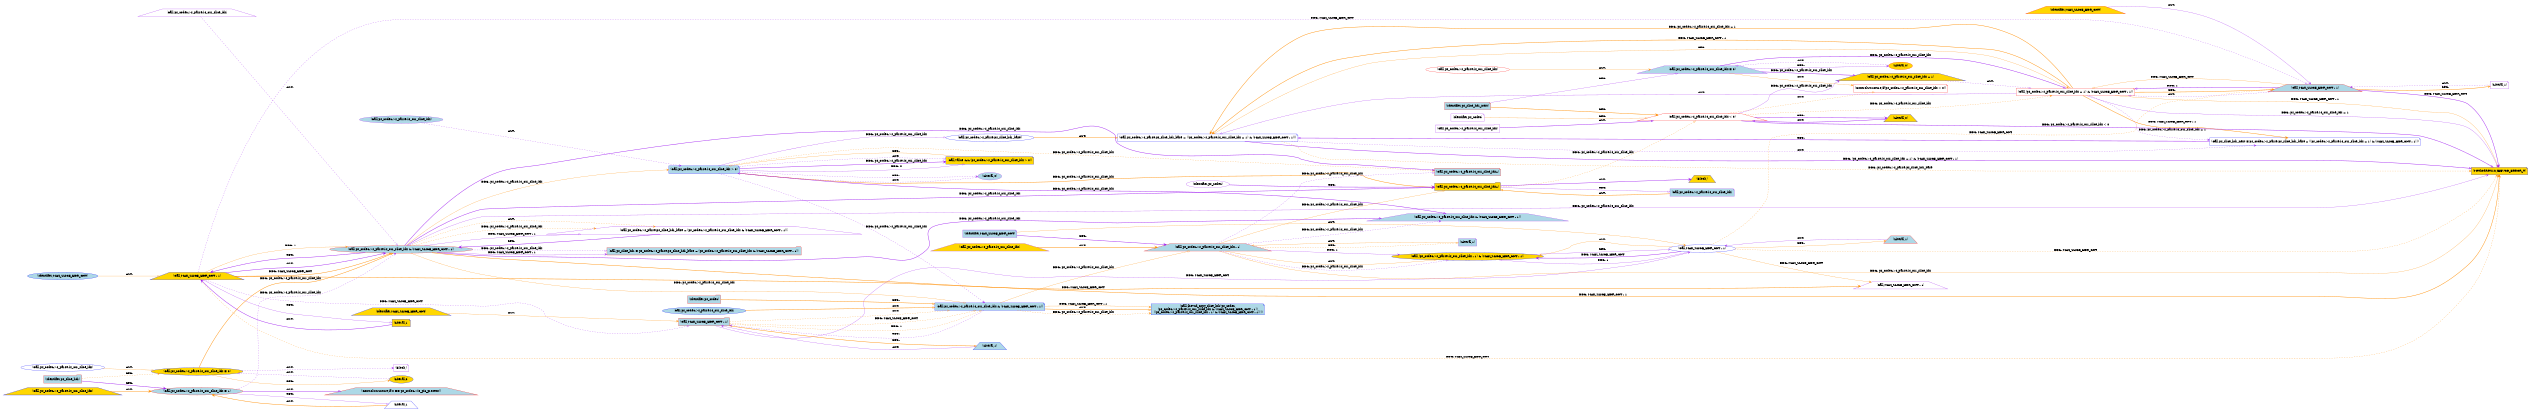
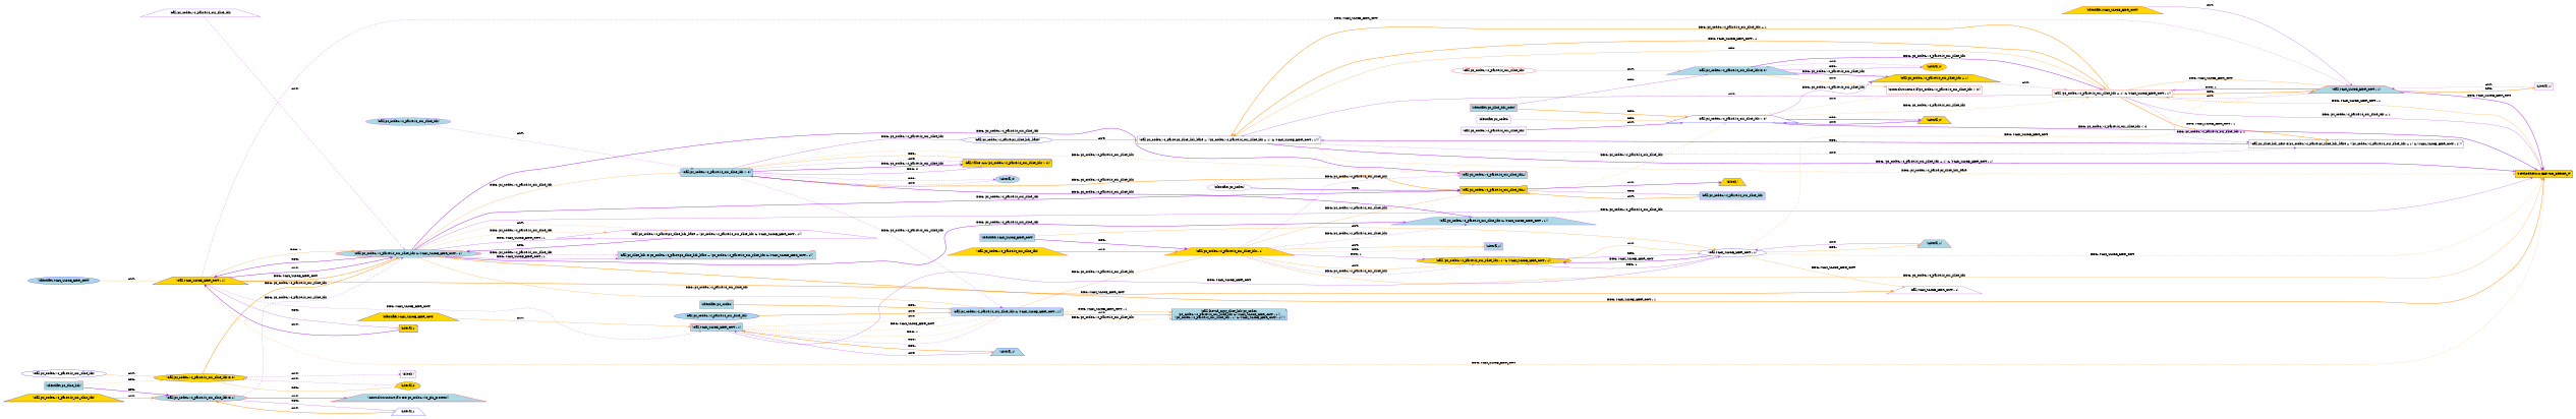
  digraph {
    rankdir=LR
    node [color=blue fillcolor=lightblue shape=trapezium style=filled]
    edge [arrowhead=vee color=purple style=bold]
    n1 [fillcolor=white label="(Call,ps_codec->s_parse.ps_slice_hdr_base + ((ps_codec->s_parse.i4_cur_slice_idx + 1) & (MAX_SLICE_HDR_CNT - 1)))" shape=note]
    n2 [color=red fillcolor=white label="(Call,(ps_codec->s_parse.i4_cur_slice_idx + 1) & (MAX_SLICE_HDR_CNT - 1))" shape=note]
    n3 [fillcolor=white label="(Call,ps_slice_hdr_next = ps_codec->s_parse.ps_slice_hdr_base + ((ps_codec->s_parse.i4_cur_slice_idx + 1) & (MAX_SLICE_HDR_CNT - 1)))" shape=note]
    n4 [fillcolor=gold label="(MethodReturn,IHEVCD_ERROR_T)" shape=note]
    n5 [color=red label="(Call,MAX_SLICE_HDR_CNT - 1)"]
    n6 [color=purple fillcolor=white label="(Literal,1)" shape=note]
    n7 [color=purple label="(Call,ps_codec->s_parse.i4_cur_slice_idx = 0)"]
    n8 [color=red fillcolor=white label="(ControlStructure,if(ps_codec->s_parse.i4_cur_slice_idx < 0))" shape=note]
    n9 [color=red fillcolor=gold label="(Literal,0)" shape=ellipse]
    n10 [fillcolor=gold label="(Call,ps_codec->s_parse.i4_cur_slice_idx + 1)"]
-   n11 [color=red fillcolor=white label="(Call,ps_codec->s_parse.i4_cur_slice_idx < 0)"]
+   n11 [fillcolor=white label="(Call,ps_codec->s_parse.i4_cur_slice_idx < 0)"]
    n12 [fillcolor=gold label="(Literal,0)"]
    n13 [fillcolor=gold label="(Call,ps_codec->s_parse.i4_cur_slice_idx--)" shape=folder]
    n14 [color=purple label="(Call,ps_codec->s_parse.i4_cur_slice_idx)" shape=note]
    n15 [fillcolor=gold label="(Block,)"]
    n16 [label="(Call,ps_codec->s_parse.i4_cur_slice_idx > 0)" shape=note]
    n17 [label="(Call,ps_codec->s_parse.i4_cur_slice_idx & (MAX_SLICE_HDR_CNT - 1))" shape=note]
    n18 [color=purple label="(Literal,0)" shape=ellipse]
    n19 [color=red label="(Call,ps_codec->s_parse.i4_cur_slice_idx--)" shape=note]
    n20 [fillcolor=gold label="(Call,value && (ps_codec->s_parse.i4_cur_slice_idx > 0))" shape=note]
    n21 [color=purple label="(Call,ps_codec->s_parse.i4_cur_slice_idx & (MAX_SLICE_HDR_CNT - 1))"]
    n22 [fillcolor=white label="(Call,ps_codec->s_parse.ps_slice_hdr_base)" shape=ellipse]
    n23 [color=red label="(Call,MAX_SLICE_HDR_CNT - 1)" shape=folder]
-   n24 [color=red label="(Call,ps_codec->s_parse.i4_cur_slice_idx - 1)"]
+   n24 [color=red fillcolor=gold label="(Call,ps_codec->s_parse.i4_cur_slice_idx - 1)"]
    n25 [label="(Call,ihevcd_copy_slice_hdr(ps_codec,\n (ps_codec->s_parse.i4_cur_slice_idx & (MAX_SLICE_HDR_CNT - 1)),\n ((ps_codec->s_parse.i4_cur_slice_idx - 1) & (MAX_SLICE_HDR_CNT - 1))))" shape=note]
    n26 [color=red label="(Call,ps_codec->s_parse.i4_cur_slice_idx & (MAX_SLICE_HDR_CNT - 1))" shape=ellipse]
    n27 [fillcolor=gold label="(Call,MAX_SLICE_HDR_CNT - 1)"]
    n28 [color=red label="(Call,ps_slice_hdr = ps_codec->s_parse.ps_slice_hdr_base + (ps_codec->s_parse.i4_cur_slice_idx & (MAX_SLICE_HDR_CNT - 1)))" shape=folder]
    n29 [color=purple fillcolor=white label="(Call,ps_codec->s_parse.ps_slice_hdr_base + (ps_codec->s_parse.i4_cur_slice_idx & (MAX_SLICE_HDR_CNT - 1)))"]
    n30 [color=purple fillcolor=white label="(Call,MAX_SLICE_HDR_CNT - 1)"]
    n31 [fillcolor=gold label="(Literal,1)" shape=note]
    n32 [fillcolor=gold label="(Call,ps_codec->s_parse.i4_cur_slice_idx = 0)" shape=ellipse]
    n33 [fillcolor=gold label="(Literal,0)" shape=ellipse]
    n34 [color=purple fillcolor=white label="(Block,)" shape=note]
    n35 [color=red label="(Call,ps_codec->s_parse.i4_cur_slice_idx = 1)" shape=ellipse]
    n36 [color=red label="(ControlStructure,if(0 == ps_codec->i4_pic_present))"]
    n37 [fillcolor=white label="(Literal,1)"]
    n38 [fillcolor=white label="(Call,MAX_SLICE_HDR_CNT - 1)" shape=ellipse]
    n39 [label="(Literal,1)"]
    n40 [color=purple label="(Literal,1)" shape=note]
    n41 [fillcolor=gold label="(Call,(ps_codec->s_parse.i4_cur_slice_idx - 1) & (MAX_SLICE_HDR_CNT - 1))" shape=ellipse]
    n42 [color=red label="(Literal,1)"]
    n43 [color=purple fillcolor=white label="(Identifier,ps_codec)" shape=note]
    n44 [color=purple label="(Call,ps_codec->s_parse.i4_cur_slice_idx)" shape=ellipse]
    n45 [label="(Identifier,MAX_SLICE_HDR_CNT)" shape=ellipse]
    n46 [color=red label="(Identifier,ps_slice_hdr)" shape=folder]
    n47 [color=purple label="(Identifier,MAX_SLICE_HDR_CNT)" shape=note]
    n48 [label="(Call,ps_codec->s_parse.i4_cur_slice_idx)" shape=ellipse]
    n49 [color=purple fillcolor=white label="(Call,ps_codec->s_parse.i4_cur_slice_idx)" shape=folder]
    n50 [fillcolor=gold label="(Identifier,MAX_SLICE_HDR_CNT)"]
    n51 [color=purple fillcolor=white label="(Call,ps_codec->s_parse.i4_cur_slice_idx)"]
    n52 [color=red label="(Identifier,ps_slice_hdr_next)" shape=note]
    n53 [color=red label="(Identifier,ps_codec)" shape=folder]
    n54 [color=purple fillcolor=white label="(Identifier,ps_codec)" shape=ellipse]
    n55 [color=purple fillcolor=gold label="(Call,ps_codec->s_parse.i4_cur_slice_idx)"]
    n56 [fillcolor=white label="(Call,ps_codec->s_parse.i4_cur_slice_idx)" shape=ellipse]
    n57 [color=red fillcolor=white label="(Call,ps_codec->s_parse.i4_cur_slice_idx)" shape=ellipse]
    n58 [fillcolor=gold label="(Call,ps_codec->s_parse.i4_cur_slice_idx)"]
    n59 [color=red fillcolor=gold label="(Identifier,MAX_SLICE_HDR_CNT)"]
    n1 -> n2 [color=darkorange label="CFG: " style=solid]
    n1 -> n3 [label="AST: " style=dashed]
    n1 -> n4 [arrowhead=onormal label="DDG: (ps_codec->s_parse.i4_cur_slice_idx + 1) & (MAX_SLICE_HDR_CNT - 1)"]
    n1 -> n4 [color=darkorange label="DDG: ps_codec->s_parse.ps_slice_hdr_base" style=dashed]
    n2 -> n1 [arrowhead=onormal label="AST: " style=solid]
    n2 -> n1 [color=darkorange label="DDG: ps_codec->s_parse.i4_cur_slice_idx + 1"]
    n2 -> n1 [color=darkorange label="DDG: MAX_SLICE_HDR_CNT - 1"]
    n2 -> n3 [label="DDG: ps_codec->s_parse.i4_cur_slice_idx + 1" style=dashed]
    n2 -> n3 [color=darkorange label="DDG: MAX_SLICE_HDR_CNT - 1"]
    n2 -> n4 [label="DDG: ps_codec->s_parse.i4_cur_slice_idx + 1" style=solid]
    n2 -> n4 [arrowhead=onormal color=darkorange label="DDG: MAX_SLICE_HDR_CNT - 1" style=solid]
    n2 -> n5 [arrowhead=onormal color=darkorange label="CFG: "]
    n3 -> n1 [arrowhead=onormal label="CFG: "]
    n5 -> n2 [arrowhead=onormal label="AST: " style=dashed]
    n5 -> n2 [arrowhead=onormal color=darkorange label="DDG: MAX_SLICE_HDR_CNT" style=solid]
    n5 -> n2 [arrowhead=onormal label="DDG: 1"]
    n5 -> n4 [label="DDG: MAX_SLICE_HDR_CNT"]
    n5 -> n6 [arrowhead=onormal color=darkorange label="CFG: "]
    n6 -> n5 [label="AST: " style=dashed]
    n7 -> n2 [arrowhead=onormal label="DDG: ps_codec->s_parse.i4_cur_slice_idx"]
    n7 -> n8 [color=darkorange label="AST: " style=solid]
    n7 -> n9 [label="CFG: " style=solid]
    n7 -> n10 [arrowhead=onormal label="DDG: ps_codec->s_parse.i4_cur_slice_idx"]
    n9 -> n7 [arrowhead=onormal label="AST: " style=dashed]
    n10 -> n2 [arrowhead=onormal label="AST: " style=dashed]
    n11 -> n2 [color=darkorange label="DDG: ps_codec->s_parse.i4_cur_slice_idx" style=dashed]
    n11 -> n4 [arrowhead=onormal label="DDG: ps_codec->s_parse.i4_cur_slice_idx < 0"]
    n11 -> n8 [arrowhead=onormal color=darkorange label="AST: " style=dashed]
    n11 -> n10 [label="DDG: ps_codec->s_parse.i4_cur_slice_idx" style=solid]
    n11 -> n12 [label="CFG: "]
    n12 -> n11 [arrowhead=onormal label="AST: "]
    n13 -> n11 [arrowhead=onormal color=darkorange label="DDG: ps_codec->s_parse.i4_cur_slice_idx" style=dashed]
    n13 -> n14 [arrowhead=onormal label="CFG: " style=solid]
    n13 -> n15 [label="AST: "]
    n14 -> n13 [arrowhead=onormal color=darkorange label="AST: "]
    n16 -> n13 [color=darkorange label="DDG: ps_codec->s_parse.i4_cur_slice_idx"]
    n16 -> n17 [label="DDG: ps_codec->s_parse.i4_cur_slice_idx" style=dashed]
    n16 -> n18 [label="CFG: " style=dashed]
    n16 -> n19 [color=darkorange label="DDG: ps_codec->s_parse.i4_cur_slice_idx" style=dashed]
    n16 -> n20 [arrowhead=onormal label="AST: " style=dashed]
    n16 -> n20 [label="DDG: ps_codec->s_parse.i4_cur_slice_idx"]
    n16 -> n20 [arrowhead=onormal label="DDG: 0" style=solid]
    n16 -> n21 [arrowhead=onormal label="DDG: ps_codec->s_parse.i4_cur_slice_idx"]
    n16 -> n22 [arrowhead=onormal label="DDG: ps_codec->s_parse.i4_cur_slice_idx" style=solid]
    n17 -> n23 [label="CFG: " style=dashed]
    n17 -> n24 [arrowhead=onormal color=darkorange label="DDG: ps_codec->s_parse.i4_cur_slice_idx" style=solid]
    n17 -> n25 [arrowhead=onormal color=darkorange label="AST: "]
    n17 -> n25 [color=darkorange label="DDG: ps_codec->s_parse.i4_cur_slice_idx" style=dashed]
    n17 -> n25 [color=darkorange label="DDG: MAX_SLICE_HDR_CNT - 1" style=solid]
    n18 -> n16 [label="AST: " style=dashed]
    n20 -> n16 [arrowhead=onormal color=darkorange label="CFG: " style=solid]
    n22 -> n1 [arrowhead=onormal color=darkorange label="AST: "]
    n23 -> n17 [arrowhead=onormal color=darkorange label="AST: " style=dashed]
    n23 -> n17 [arrowhead=onormal color=darkorange label="DDG: MAX_SLICE_HDR_CNT" style=dashed]
    n23 -> n17 [arrowhead=onormal color=darkorange label="DDG: 1" style=dashed]
    n23 -> n38 [label="DDG: MAX_SLICE_HDR_CNT" style=solid]
    n23 -> n39 [arrowhead=onormal color=darkorange label="CFG: "]
    n24 -> n4 [color=darkorange label="DDG: ps_codec->s_parse.i4_cur_slice_idx" style=solid]
    n24 -> n13 [arrowhead=onormal color=darkorange label="DDG: ps_codec->s_parse.i4_cur_slice_idx" style=solid]
    n24 -> n19 [arrowhead=onormal label="DDG: ps_codec->s_parse.i4_cur_slice_idx" style=dashed]
    n24 -> n21 [label="DDG: ps_codec->s_parse.i4_cur_slice_idx" style=dashed]
    n24 -> n40 [arrowhead=onormal color=darkorange label="CFG: " style=dashed]
    n24 -> n41 [arrowhead=onormal color=darkorange label="AST: " style=solid]
    n24 -> n41 [arrowhead=onormal label="DDG: ps_codec->s_parse.i4_cur_slice_idx" style=dashed]
    n24 -> n41 [label="DDG: 1" style=solid]
    n26 -> n4 [color=darkorange label="DDG: MAX_SLICE_HDR_CNT - 1"]
    n26 -> n4 [label="DDG: ps_codec->s_parse.i4_cur_slice_idx" style=solid]
    n26 -> n13 [arrowhead=onormal label="DDG: ps_codec->s_parse.i4_cur_slice_idx"]
    n26 -> n16 [color=darkorange label="DDG: ps_codec->s_parse.i4_cur_slice_idx" style=solid]
    n26 -> n17 [arrowhead=onormal color=darkorange label="DDG: ps_codec->s_parse.i4_cur_slice_idx" style=solid]
    n26 -> n19 [arrowhead=onormal label="DDG: ps_codec->s_parse.i4_cur_slice_idx"]
    n26 -> n21 [arrowhead=onormal label="DDG: ps_codec->s_parse.i4_cur_slice_idx"]
    n26 -> n27 [label="CFG: "]
    n26 -> n28 [arrowhead=onormal label="DDG: ps_codec->s_parse.i4_cur_slice_idx" style=dashed]
    n26 -> n28 [label="DDG: MAX_SLICE_HDR_CNT - 1" style=solid]
    n26 -> n29 [color=darkorange label="AST: " style=dashed]
    n26 -> n29 [color=darkorange label="DDG: ps_codec->s_parse.i4_cur_slice_idx" style=dashed]
    n26 -> n29 [arrowhead=onormal label="DDG: MAX_SLICE_HDR_CNT - 1" style=solid]
    n27 -> n4 [arrowhead=onormal color=darkorange label="DDG: MAX_SLICE_HDR_CNT" style=dashed]
    n27 -> n5 [arrowhead=onormal label="DDG: MAX_SLICE_HDR_CNT" style=dashed]
    n27 -> n23 [arrowhead=onormal label="DDG: MAX_SLICE_HDR_CNT" style=dashed]
    n27 -> n26 [label="AST: "]
    n27 -> n26 [arrowhead=onormal color=darkorange label="DDG: MAX_SLICE_HDR_CNT"]
    n27 -> n26 [color=darkorange label="DDG: 1" style=solid]
    n27 -> n30 [color=darkorange label="DDG: MAX_SLICE_HDR_CNT"]
    n27 -> n31 [arrowhead=onormal label="CFG: " style=solid]
    n29 -> n26 [label="CFG: "]
    n31 -> n27 [label="AST: "]
    n32 -> n26 [arrowhead=onormal color=darkorange label="DDG: ps_codec->s_parse.i4_cur_slice_idx"]
    n32 -> n33 [color=darkorange label="CFG: " style=solid]
    n32 -> n34 [label="AST: " style=dashed]
    n33 -> n32 [arrowhead=onormal label="AST: " style=dashed]
    n35 -> n26 [label="DDG: ps_codec->s_parse.i4_cur_slice_idx" style=dashed]
    n35 -> n36 [arrowhead=onormal label="AST: "]
    n35 -> n37 [arrowhead=onormal label="CFG: " style=solid]
    n37 -> n35 [color=darkorange label="AST: "]
    n38 -> n4 [color=darkorange label="DDG: MAX_SLICE_HDR_CNT" style=dashed]
    n38 -> n5 [color=darkorange label="DDG: MAX_SLICE_HDR_CNT" style=dashed]
    n38 -> n30 [color=darkorange label="DDG: MAX_SLICE_HDR_CNT" style=solid]
    n38 -> n41 [color=darkorange label="AST: " style=solid]
    n38 -> n41 [label="DDG: MAX_SLICE_HDR_CNT"]
    n38 -> n41 [arrowhead=onormal label="DDG: 1" style=solid]
    n38 -> n42 [color=darkorange label="CFG: " style=solid]
    n39 -> n23 [label="AST: " style=solid]
    n40 -> n24 [arrowhead=onormal color=darkorange label="AST: " style=solid]
    n41 -> n38 [arrowhead=onormal label="CFG: " style=solid]
    n42 -> n38 [label="AST: " style=solid]
    n43 -> n11 [arrowhead=onormal color=darkorange label="CFG: " style=solid]
    n44 -> n16 [label="AST: " style=dashed]
    n45 -> n27 [arrowhead=onormal color=darkorange label="AST: " style=solid]
    n46 -> n32 [color=darkorange label="CFG: " style=dashed]
    n46 -> n35 [label="CFG: "]
    n47 -> n24 [label="CFG: "]
    n47 -> n38 [color=darkorange label="AST: " style=solid]
    n48 -> n17 [arrowhead=onormal color=darkorange label="AST: "]
    n49 -> n11 [arrowhead=onormal label="AST: "]
    n50 -> n23 [color=darkorange label="AST: " style=solid]
    n51 -> n26 [arrowhead=onormal label="AST: " style=dashed]
    n52 -> n7 [arrowhead=onormal label="CFG: " style=solid]
    n52 -> n11 [color=darkorange label="CFG: "]
    n53 -> n17 [arrowhead=onormal color=darkorange label="CFG: "]
    n54 -> n13 [label="CFG: "]
    n55 -> n24 [color=darkorange label="AST: "]
    n56 -> n32 [arrowhead=onormal color=darkorange label="AST: " style=solid]
    n57 -> n7 [color=darkorange label="AST: " style=solid]
    n58 -> n35 [color=darkorange label="AST: "]
    n59 -> n5 [label="AST: " style=solid]
  }
